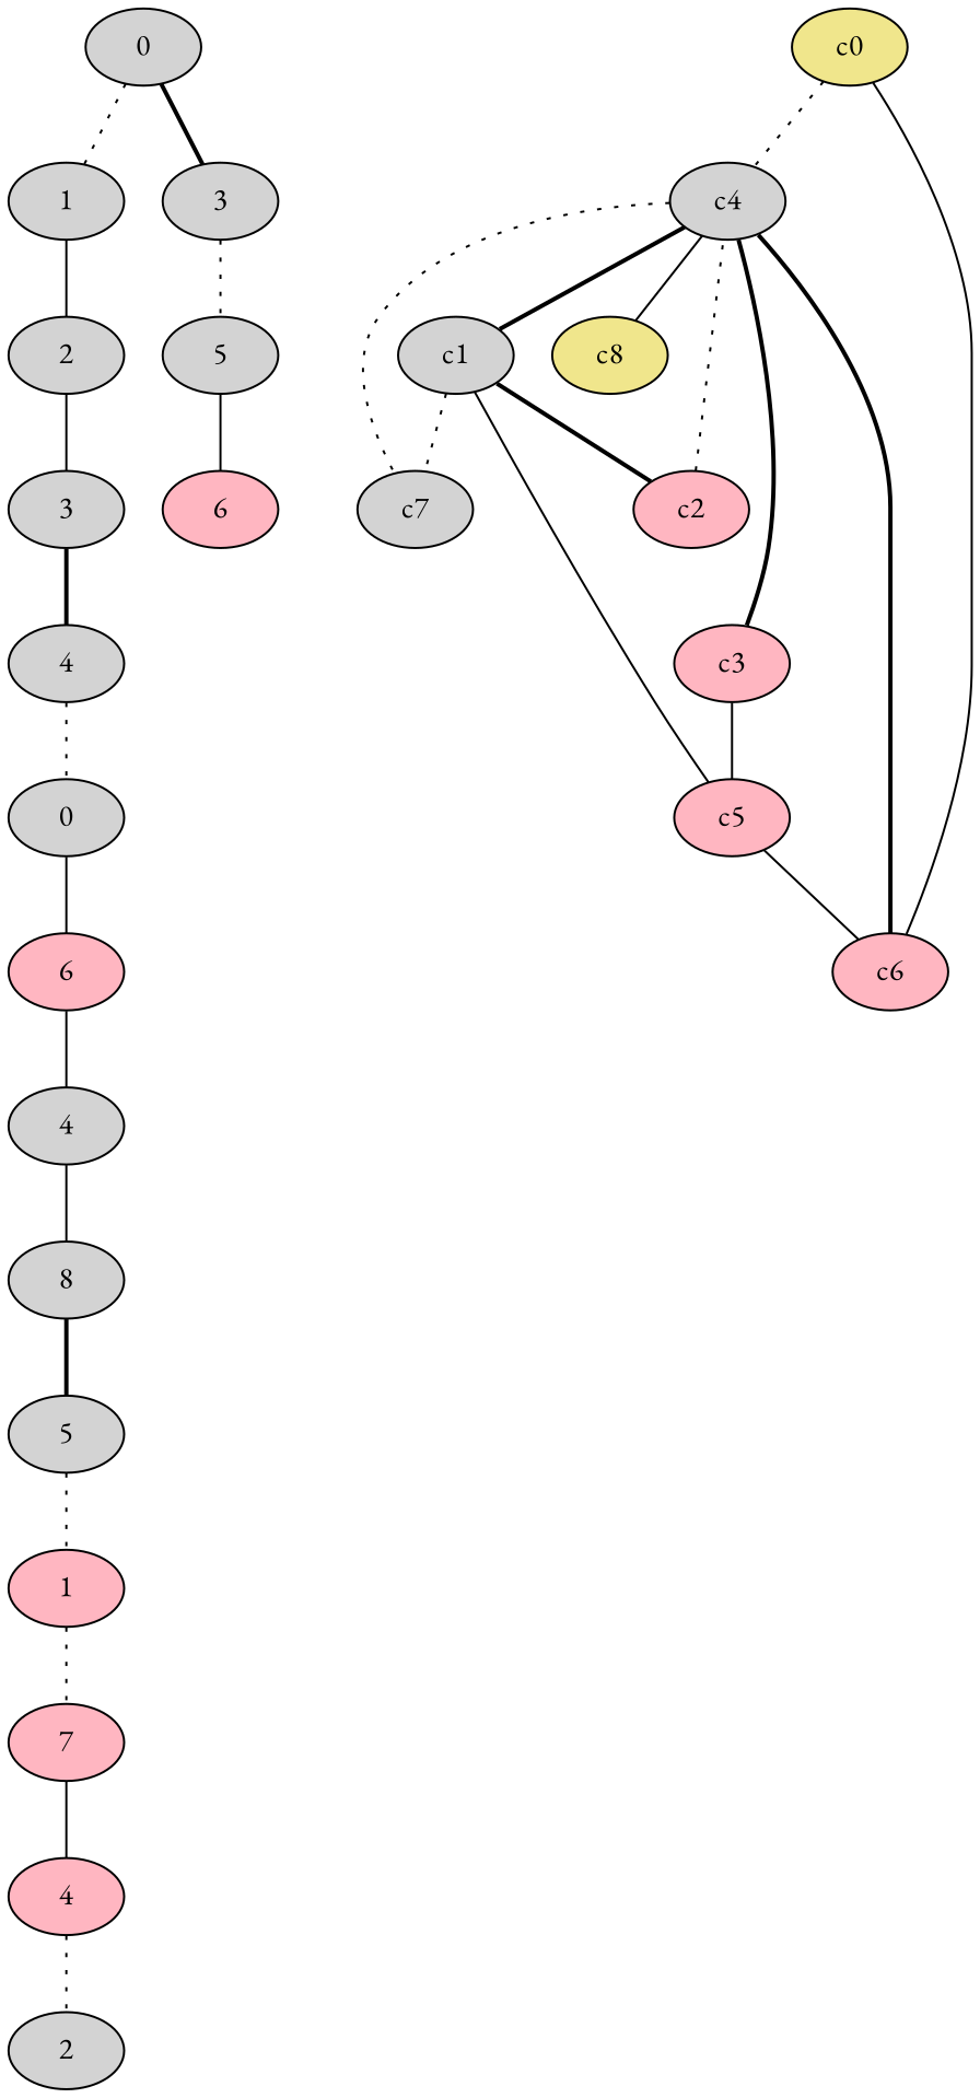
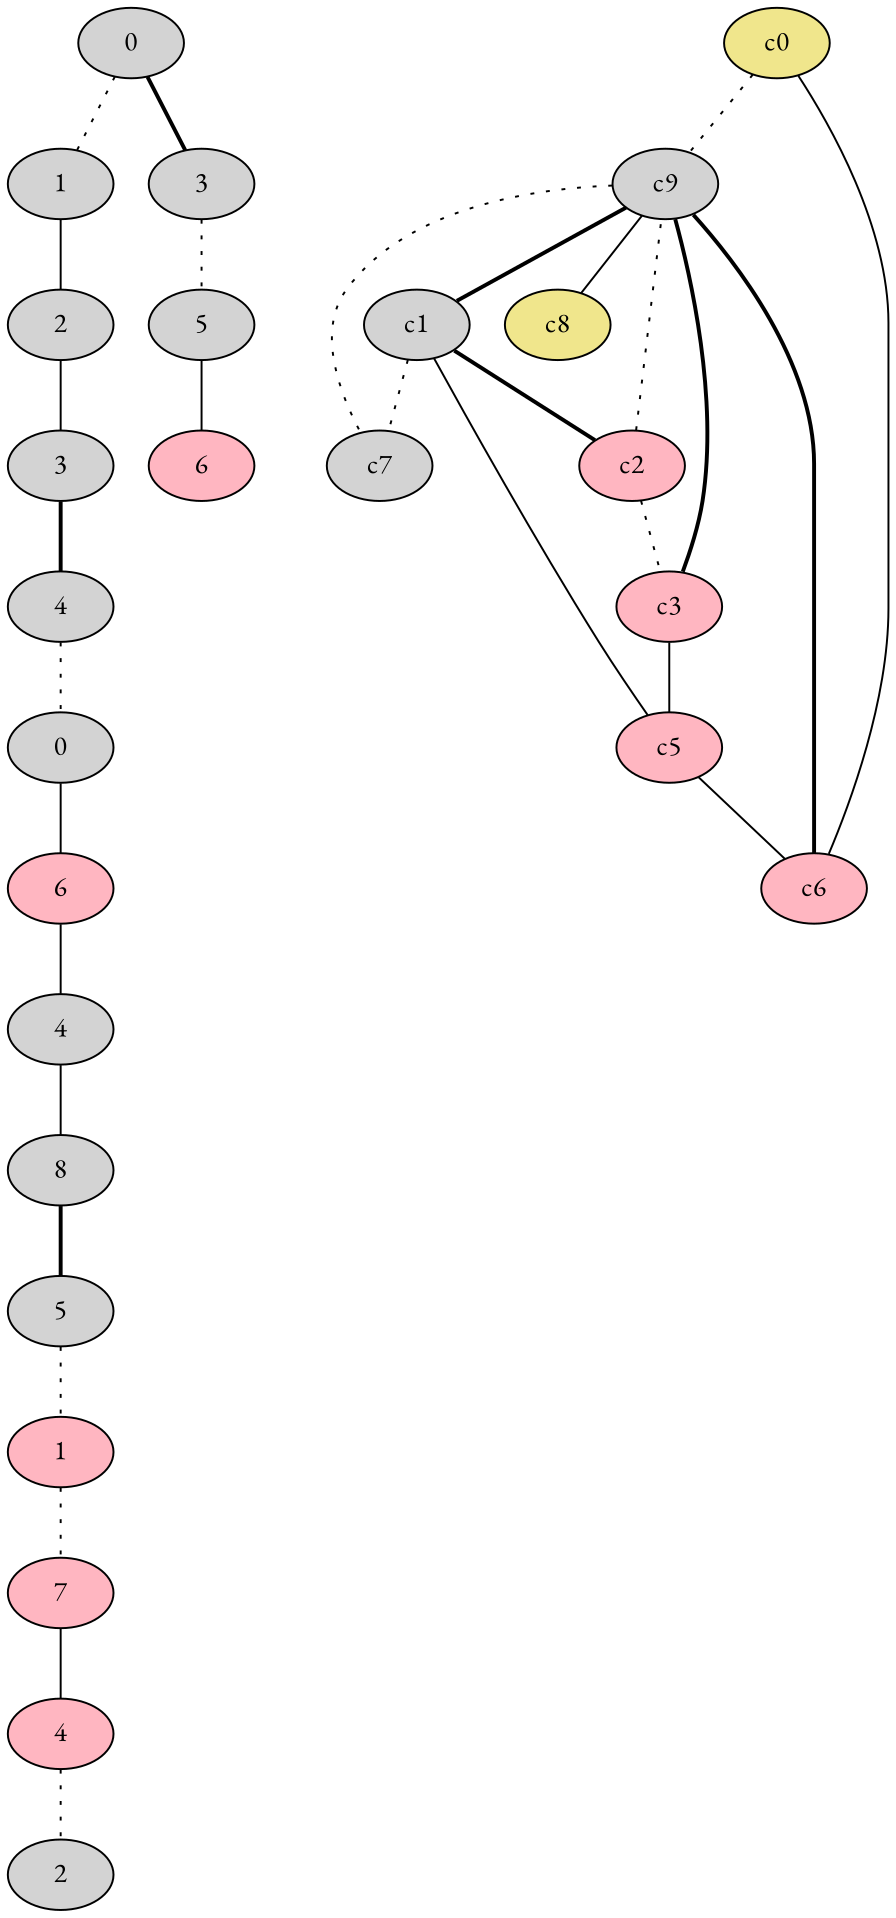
  graph {
    fontname="EB Garamond"
    node [fillcolor=lightgrey fontname="EB Garamond" style=filled]
    edge [fontname="EB Garamond" style=solid]
    n1 [label=0]
    n2 [label=1]
    n3 [label=3]
    n4 [label=2]
    n5 [label=5]
    n6 [label=3]
    n7 [label=4]
    n8 [label=0]
    n9 [fillcolor=lightpink label=6]
    n10 [label=4]
    n11 [label=8]
    n12 [label=5]
    n13 [fillcolor=lightpink label=1]
    n14 [fillcolor=lightpink label=7]
    n15 [fillcolor=lightpink label=4]
    n16 [label=2]
    n17 [fillcolor=lightpink label=6]
    c0 [fillcolor=khaki]
-   c4
+   c4 [label=c9]
    c6 [fillcolor=lightpink]
    c2 [fillcolor=lightpink]
    c1
    c5 [fillcolor=lightpink]
    c7
    c3 [fillcolor=lightpink]
    c8 [fillcolor=khaki]
    n1 -- n2 [style=dotted]
    n1 -- n3 [style=bold]
    n2 -- n4
    n3 -- n5 [style=dotted]
    n4 -- n6
    n5 -- n17
    n6 -- n7 [style=bold]
    n7 -- n8 [style=dotted]
    n8 -- n9
    n9 -- n10
    n10 -- n11
    n11 -- n12 [style=bold]
    n12 -- n13 [style=dotted]
    n13 -- n14 [style=dotted]
    n14 -- n15
    n15 -- n16 [style=dotted]
    c0 -- c4 [style=dotted]
    c0 -- c6
    c4 -- c6 [style=bold]
    c4 -- c1 [style=bold]
    c4 -- c7 [style=dotted]
    c4 -- c8
    c2 -- c4 [style=dotted]
+   c2 -- c3 [style=dotted]
    c1 -- c2 [style=bold]
    c1 -- c5
    c1 -- c7 [style=dotted]
    c5 -- c6
    c3 -- c4 [style=bold]
    c3 -- c5
  }
